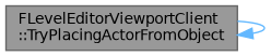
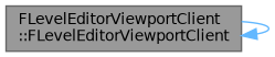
  digraph {
    rankdir=TB
-   n1 [color=gray40 fillcolor=grey60 fontcolor=black fontname=Helvetica fontsize=10 height=0.2 label="FLevelEditorViewportClient\l::TryPlacingActorFromObject" shape=box style=filled width=0.4]
+   n1 [color=gray40 fillcolor=grey60 fontcolor=black fontname=Helvetica fontsize=10 height=0.2 label="FLevelEditorViewportClient\l::FLevelEditorViewportClient" shape=box style=filled width=0.4]
    n1 -> n1 [color=steelblue1 fontname=Helvetica fontsize=10 labelfontname=Helvetica labelfontsize=10 style=solid]
  }
